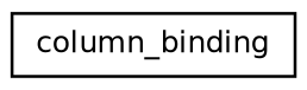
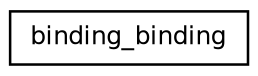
  digraph {
    rankdir=TB
-   n1 [color=black fillcolor=white fontname=Helvetica fontsize=10 height=0.2 label=column_binding shape=record style=filled width=0.4]
+   n1 [color=black fillcolor=white fontname=Helvetica fontsize=10 height=0.2 label=binding_binding shape=record style=filled width=0.4]
  }
